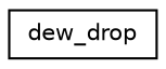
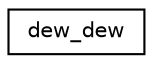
  digraph {
    rankdir=LR
-   n1 [color=black fillcolor=white fontname=Helvetica fontsize=10 height=0.2 label=dew_drop shape=record style=filled width=0.4]
+   n1 [color=black fillcolor=white fontname=Helvetica fontsize=10 height=0.2 label=dew_dew shape=record style=filled width=0.4]
  }
